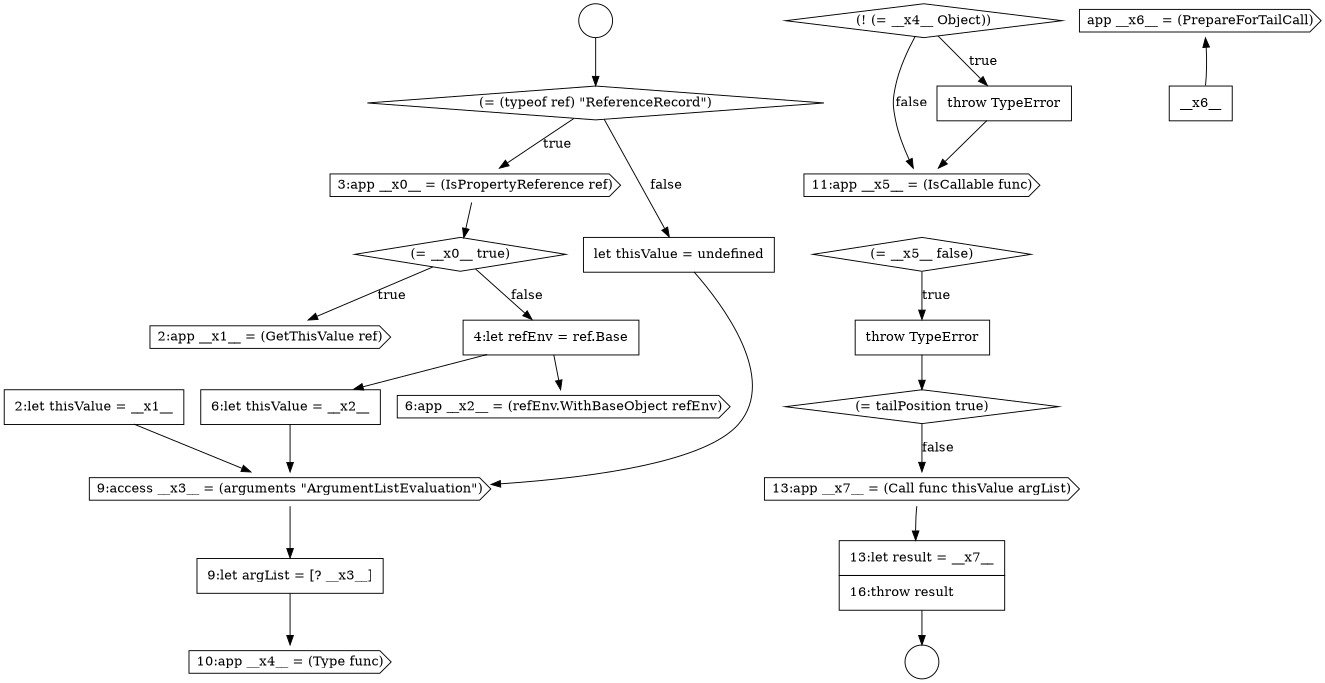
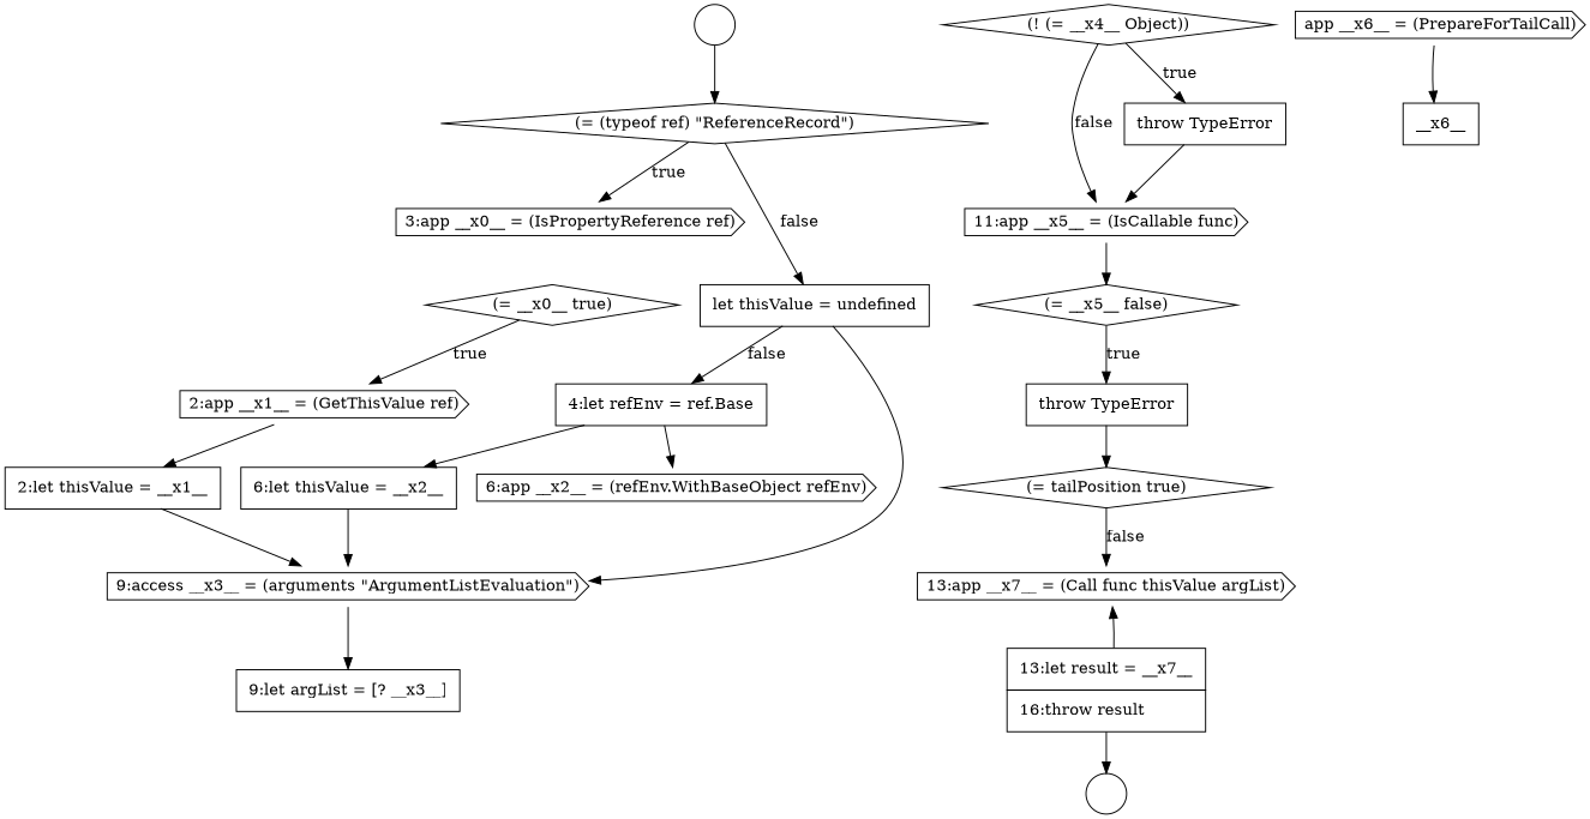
  digraph {
    node [color=black fillcolor=white shape=none style=filled]
    edge [color=black]
    n1 [label=<<font color="black">3:app __x0__ = (IsPropertyReference ref)</font>> shape=cds]
    n2 [label=<<font color="black">(= __x0__ true)</font>> shape=diamond]
    n3 [label=<<font color="black">2:app __x1__ = (GetThisValue ref)</font>> shape=cds]
    n4 [label=<<font color="black">     <table border="0" cellborder="1" cellspacing="0" cellpadding="10">       <tr><td align="left">4:let refEnv = ref.Base</td></tr>     </table>   </font>> margin=0]
    n5 [label=<<font color="black">(= __x5__ false)</font>> shape=diamond]
    n6 [label=<<font color="black">     <table border="0" cellborder="1" cellspacing="0" cellpadding="10">       <tr><td align="left">throw TypeError</td></tr>     </table>   </font>> margin=0]
    n7 [label=<<font color="black">(= tailPosition true)</font>> shape=diamond]
    n8 [label=<<font color="black">13:app __x7__ = (Call func thisValue argList)</font>> shape=cds]
    n9 [label=<<font color="black">     <table border="0" cellborder="1" cellspacing="0" cellpadding="10">       <tr><td align="left">6:let thisValue = __x2__</td></tr>     </table>   </font>> margin=0]
    n10 [label=<<font color="black">9:access __x3__ = (arguments &quot;ArgumentListEvaluation&quot;)</font>> shape=cds]
    n11 [label=<<font color="black">     <table border="0" cellborder="1" cellspacing="0" cellpadding="10">       <tr><td align="left">9:let argList = [? __x3__]</td></tr>     </table>   </font>> margin=0]
    n12 [label=<<font color="black">11:app __x5__ = (IsCallable func)</font>> shape=cds]
    n13 [label=" " shape=circle]
    n14 [label=<<font color="black">     <table border="0" cellborder="1" cellspacing="0" cellpadding="10">       <tr><td align="left">2:let thisValue = __x1__</td></tr>     </table>   </font>> margin=0]
    n15 [label=<<font color="black">app __x6__ = (PrepareForTailCall)</font>> shape=cds]
    n16 [label=<<font color="black">     <table border="0" cellborder="1" cellspacing="0" cellpadding="10">       <tr><td align="left">__x6__</td></tr>     </table>   </font>> margin=0]
    n17 [label=" " shape=circle]
    n18 [label=<<font color="black">(= (typeof ref) &quot;ReferenceRecord&quot;)</font>> shape=diamond]
    n19 [label=<<font color="black">     <table border="0" cellborder="1" cellspacing="0" cellpadding="10">       <tr><td align="left">let thisValue = undefined</td></tr>     </table>   </font>> margin=0]
    n20 [label=<<font color="black">     <table border="0" cellborder="1" cellspacing="0" cellpadding="10">       <tr><td align="left">throw TypeError</td></tr>     </table>   </font>> margin=0]
    n21 [label=<<font color="black">     <table border="0" cellborder="1" cellspacing="0" cellpadding="10">       <tr><td align="left">13:let result = __x7__</td></tr>       <tr><td align="left">16:throw result</td></tr>     </table>   </font>> margin=0]
-   n22 [label=<<font color="black">10:app __x4__ = (Type func)</font>> shape=cds]
    n23 [label=<<font color="black">(! (= __x4__ Object))</font>> shape=diamond]
    n24 [label=<<font color="black">6:app __x2__ = (refEnv.WithBaseObject refEnv)</font>> shape=cds]
-   n1 -> n2
    n2 -> n3 [label=<<font color="black">true</font>>]
-   n2 -> n4 [label=<<font color="black">false</font>>]
+   n19 -> n4 [label=<<font color="black">false</font>>]
+   n3 -> n14
    n4 -> n9
    n4 -> n24
    n5 -> n6 [label=<<font color="black">true</font>>]
    n6 -> n7
    n7 -> n8 [label=<<font color="black">false</font>>]
-   n8 -> n21
+   n21 -> n8
    n9 -> n10
    n10 -> n11
-   n11 -> n22
+   n12 -> n5
    n14 -> n10
-   n16 -> n15
+   n15 -> n16
    n17 -> n18
    n18 -> n1 [label=<<font color="black">true</font>>]
    n18 -> n19 [label=<<font color="black">false</font>>]
    n19 -> n10
    n20 -> n12
    n21 -> n13
    n23 -> n12 [label=<<font color="black">false</font>>]
    n23 -> n20 [label=<<font color="black">true</font>>]
  }
